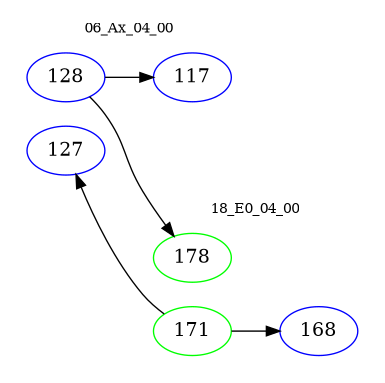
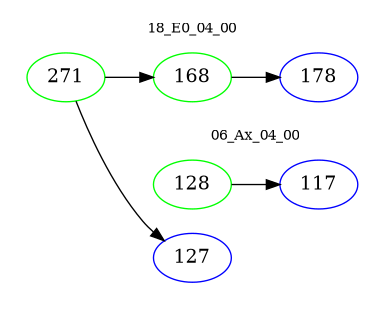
  digraph {
    rankdir=LR
    node [color=blue]
    edge [color=black]
-   n1 [label=128]
+   n1 [color=green label=128]
    n2 [label=117]
    n3 [label=127]
-   n4 [color=green label=171]
-   n5 [label=168]
-   n6 [color=green label=178]
+   n4 [color=green label=271]
+   n5 [color=green label=168]
+   n6 [label=178]
    subgraph cluster_1 {
      color=white
      fontsize=10
      label="06_Ax_04_00"
      n1
      n2
      n3
    }
    subgraph cluster_2 {
      color=white
      fontsize=10
      label="18_E0_04_00"
      n4
      n5
      n6
    }
    n1 -> n2
    n4 -> n3
    n4 -> n5
-   n1 -> n6
+   n5 -> n6
  }
